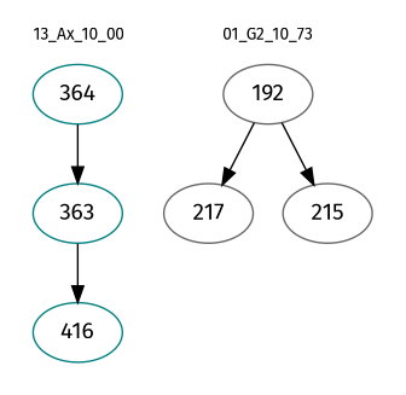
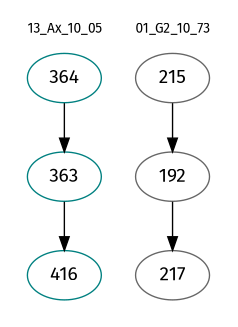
  digraph {
    fontname="Fira Sans"
    node [color=teal fontname="Fira Sans"]
    edge [color=black fontname="Fira Sans"]
    n1 [label=363]
    n2 [label=364]
    n3 [label=416]
    n4 [color=gray40 label=192]
    n5 [color=gray40 label=217]
    n6 [color=gray40 label=215]
    subgraph cluster_1 {
      color=white
      fontsize=10
-     label="13_Ax_10_00"
+     label="13_Ax_10_05"
      n1
      n2
      n3
    }
    subgraph cluster_2 {
      color=white
      fontsize=10
      label="01_G2_10_73"
      n4
      n5
      n6
    }
    n1 -> n3
    n2 -> n1
    n4 -> n5
-   n4 -> n6
+   n6 -> n4
  }
